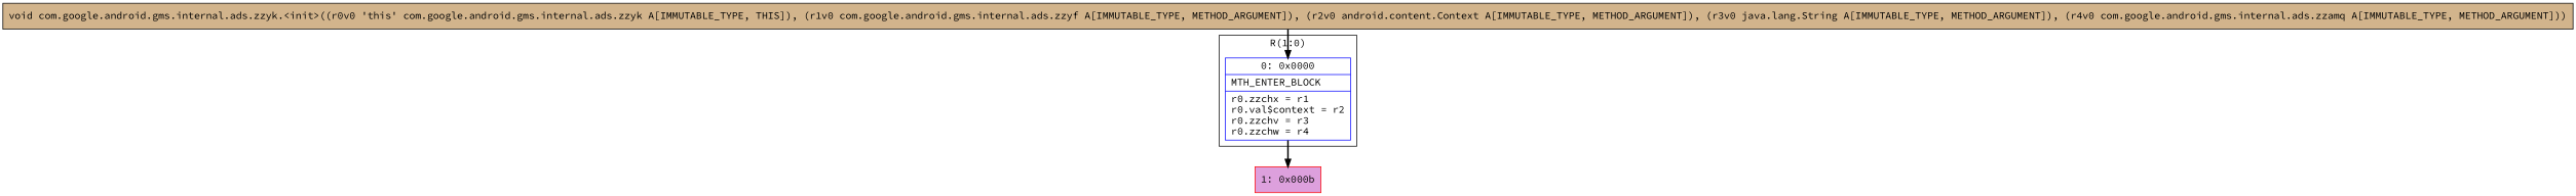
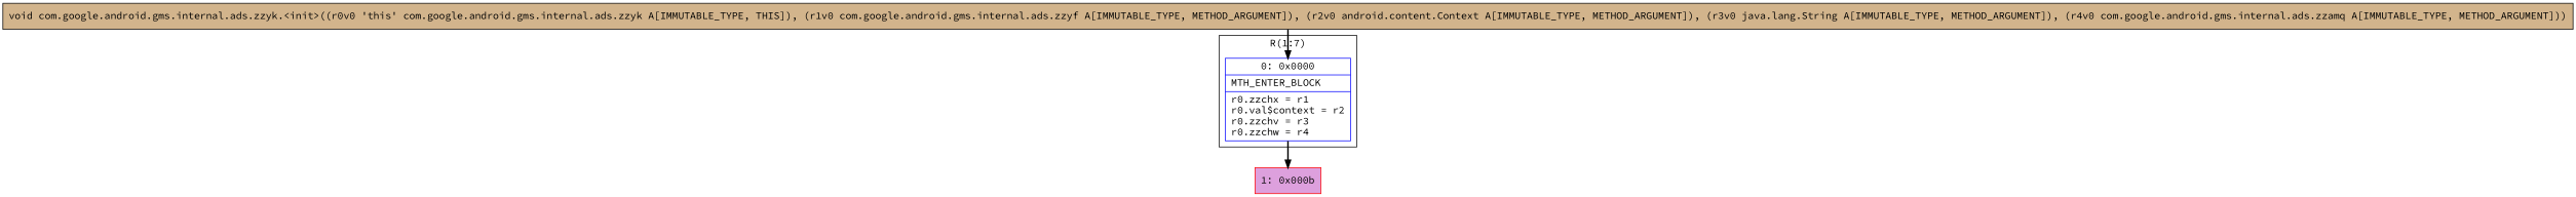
  digraph {
    fontname="Source Code Pro"
    node [shape=record style=filled fontname="Source Code Pro"]
    edge [style=bold fontname="Source Code Pro"]
    n1 [color=blue label="{0\:\ 0x0000|MTH_ENTER_BLOCK\l|r0.zzchx = r1\lr0.val$context = r2\lr0.zzchv = r3\lr0.zzchw = r4\l}" fillcolor=white]
    n2 [color=red label="{1\:\ 0x000b}" fillcolor=plum]
    n3 [label="{void com.google.android.gms.internal.ads.zzyk.\<init\>((r0v0 'this' com.google.android.gms.internal.ads.zzyk A[IMMUTABLE_TYPE, THIS]), (r1v0 com.google.android.gms.internal.ads.zzyf A[IMMUTABLE_TYPE, METHOD_ARGUMENT]), (r2v0 android.content.Context A[IMMUTABLE_TYPE, METHOD_ARGUMENT]), (r3v0 java.lang.String A[IMMUTABLE_TYPE, METHOD_ARGUMENT]), (r4v0 com.google.android.gms.internal.ads.zzamq A[IMMUTABLE_TYPE, METHOD_ARGUMENT])) }" fillcolor=tan]
    subgraph cluster_1 {
-     label="R(1:0)"
+     label="R(1:7)"
      n1
    }
    n1 -> n2
    n3 -> n1
  }
